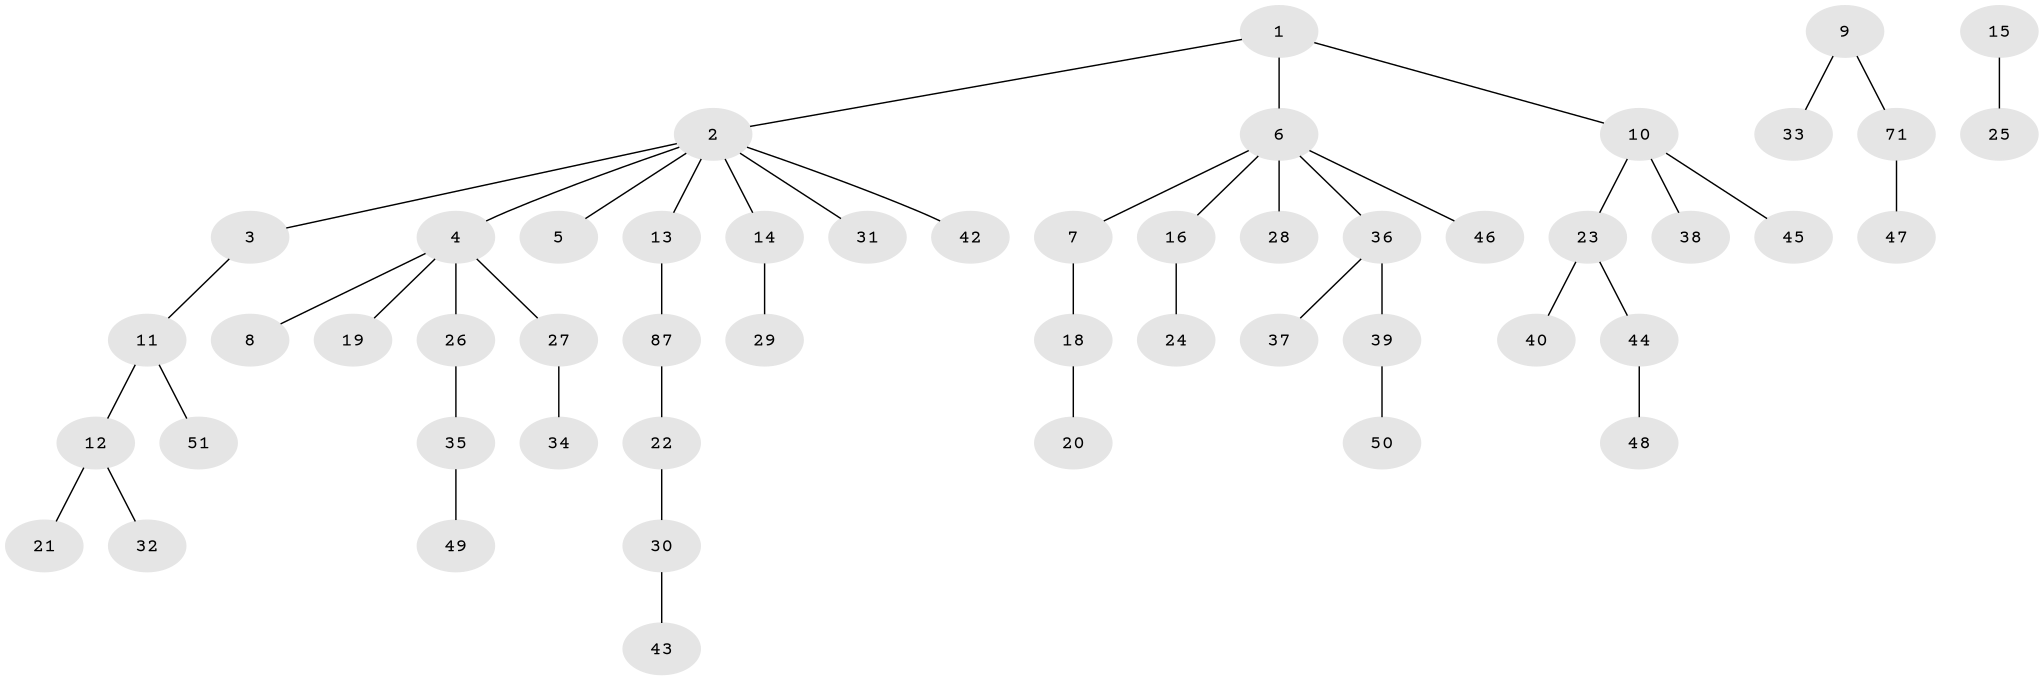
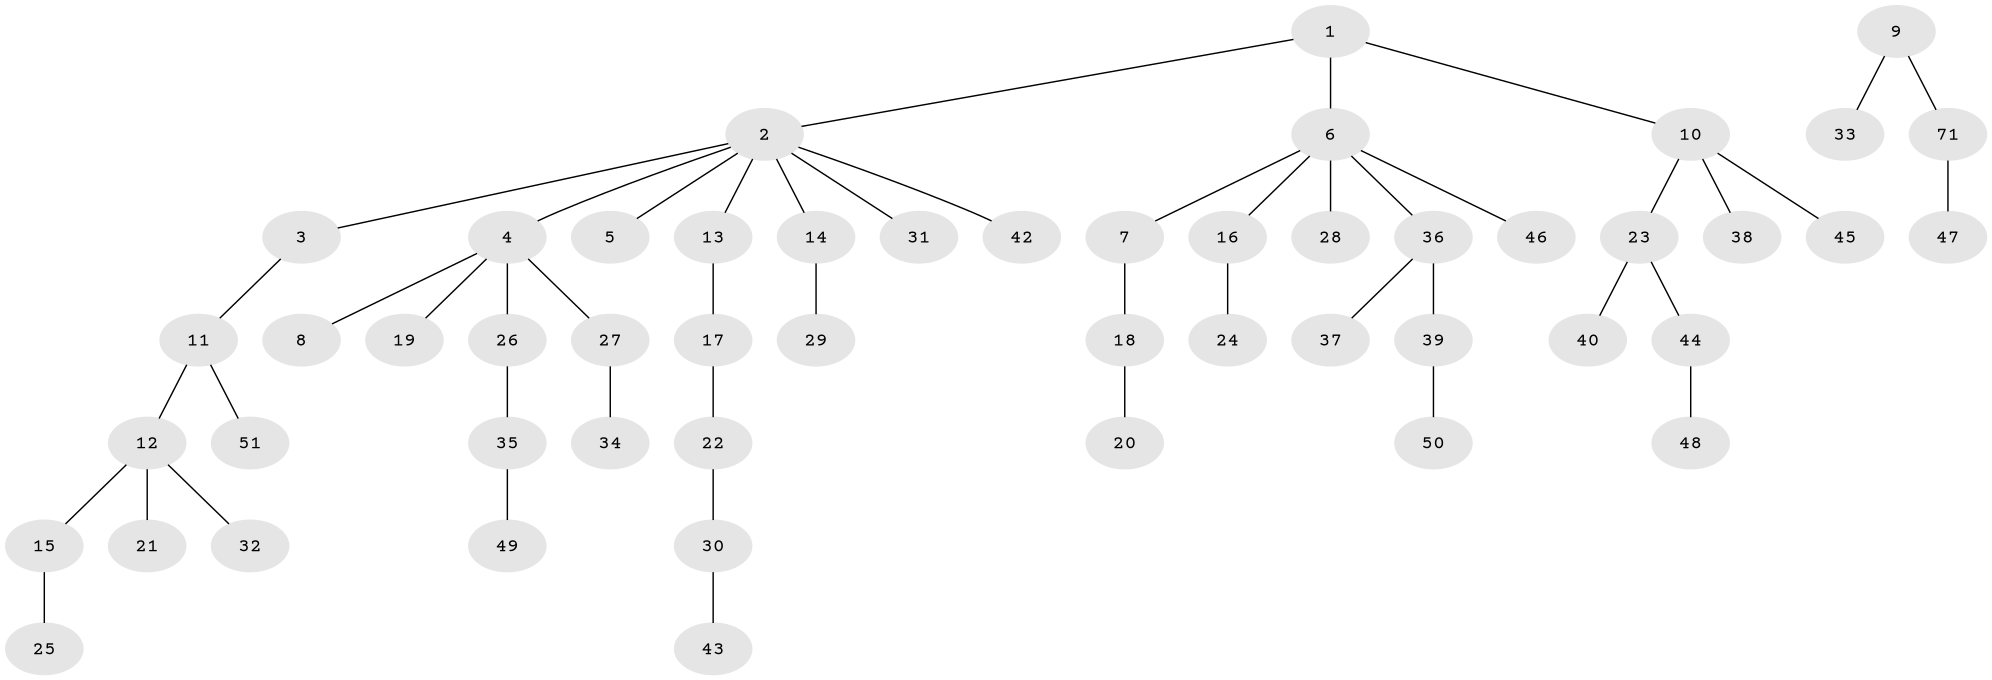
  graph {
    fontname="Courier Prime"
    node [color=gray90 fontname="Courier Prime" style=filled]
    edge [fontname="Courier Prime"]
    1
    2
    6
    10
    3
    4
    5
    13
    14
    31
    42
    7
    16
    28
    36
    46
    23
    38
    45
    11
    8
    19
    26
    27
-   17 [label=87]
+   17
    29
    9
    33
    n29 [label=71]
    12
    51
    35
    34
    18
    24
    37
    39
    20
    47
    40
    44
    15
    21
    32
    25
    22
    30
    43
    48
    49
    50
    1 -- 2
    1 -- 6
    1 -- 10
    2 -- 3
    2 -- 4
    2 -- 5
    2 -- 13
    2 -- 14
    2 -- 31
    2 -- 42
    6 -- 7
    6 -- 16
    6 -- 28
    6 -- 36
    6 -- 46
    10 -- 23
    10 -- 38
    10 -- 45
    3 -- 11
    4 -- 8
    4 -- 19
    4 -- 26
    4 -- 27
    13 -- 17
    14 -- 29
    7 -- 18
    16 -- 24
    36 -- 37
    36 -- 39
    23 -- 40
    23 -- 44
    11 -- 12
    11 -- 51
    26 -- 35
    27 -- 34
    17 -- 22
    9 -- 33
    9 -- n29
    n29 -- 47
+   12 -- 15
    12 -- 21
    12 -- 32
    35 -- 49
    18 -- 20
    39 -- 50
    44 -- 48
    15 -- 25
    22 -- 30
    30 -- 43
  }
